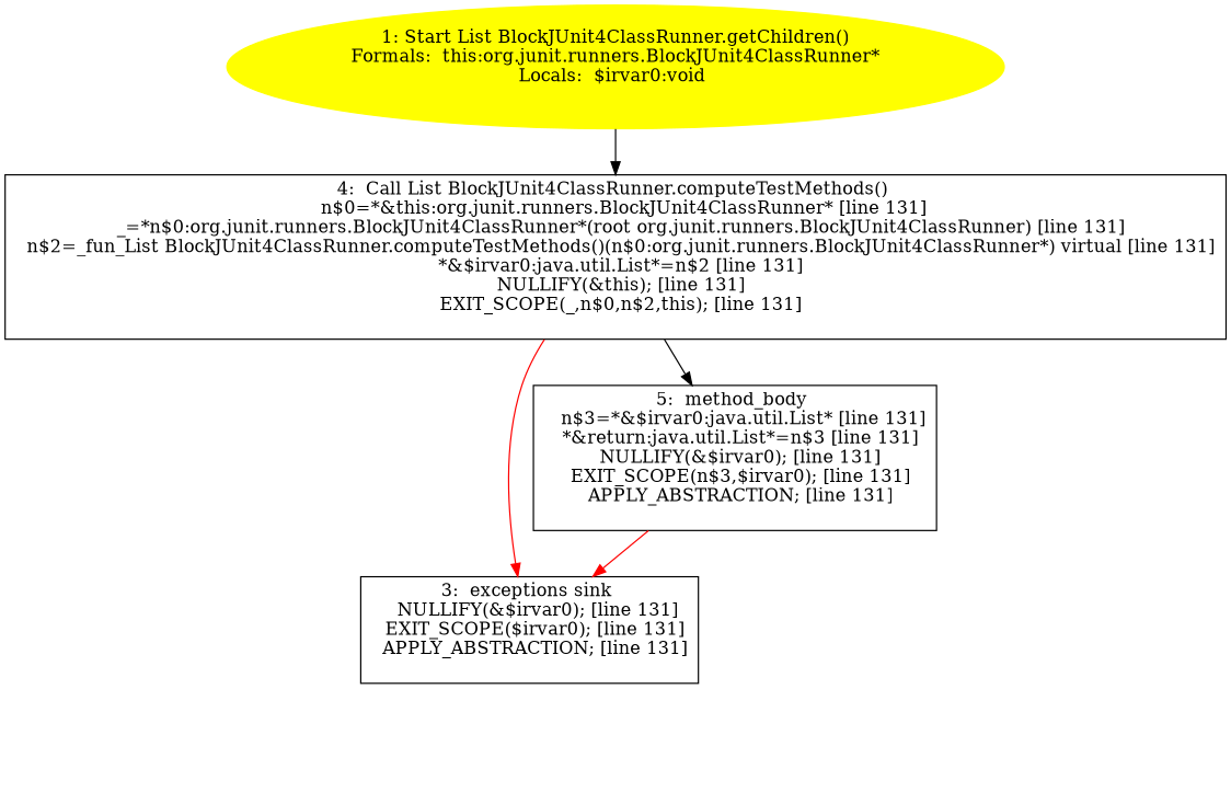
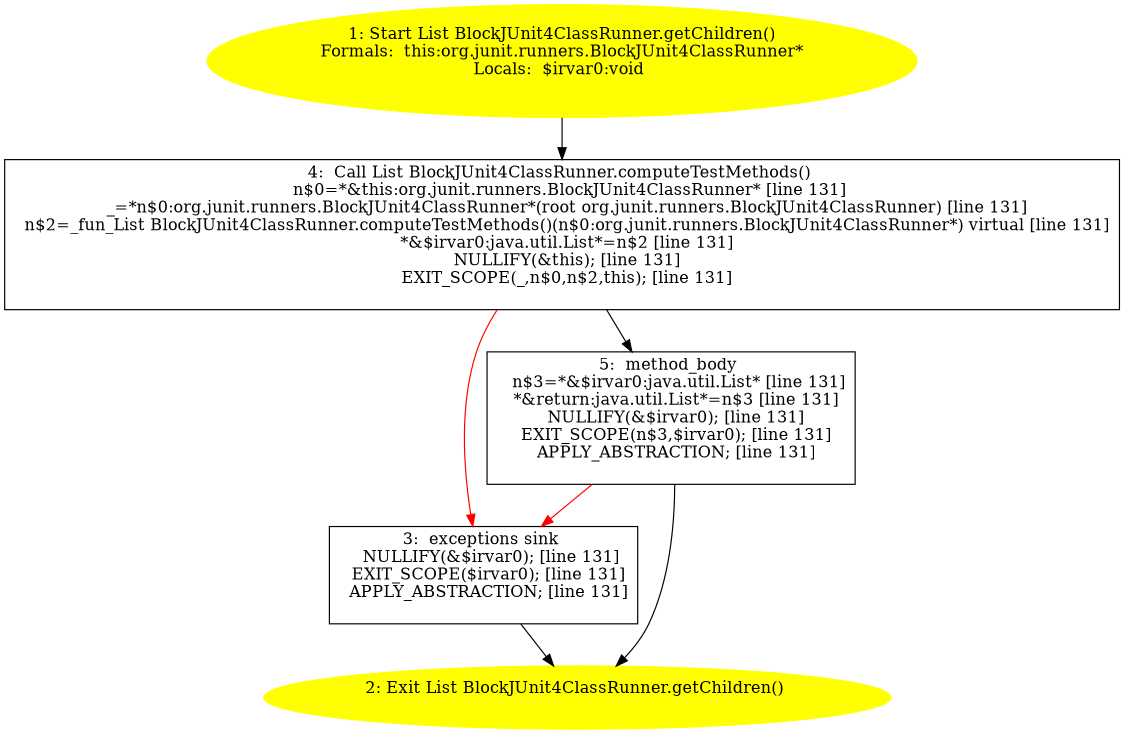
  digraph {
    node [shape=box]
    n1 [color=yellow label="1: Start List BlockJUnit4ClassRunner.getChildren()\nFormals:  this:org.junit.runners.BlockJUnit4ClassRunner*\nLocals:  $irvar0:void \n  " style=filled shape=""]
    n2 [label="4:  Call List BlockJUnit4ClassRunner.computeTestMethods() \n   n$0=*&this:org.junit.runners.BlockJUnit4ClassRunner* [line 131]\n  _=*n$0:org.junit.runners.BlockJUnit4ClassRunner*(root org.junit.runners.BlockJUnit4ClassRunner) [line 131]\n  n$2=_fun_List BlockJUnit4ClassRunner.computeTestMethods()(n$0:org.junit.runners.BlockJUnit4ClassRunner*) virtual [line 131]\n  *&$irvar0:java.util.List*=n$2 [line 131]\n  NULLIFY(&this); [line 131]\n  EXIT_SCOPE(_,n$0,n$2,this); [line 131]\n "]
    n3 [label="3:  exceptions sink \n   NULLIFY(&$irvar0); [line 131]\n  EXIT_SCOPE($irvar0); [line 131]\n  APPLY_ABSTRACTION; [line 131]\n "]
    n4 [label="5:  method_body \n   n$3=*&$irvar0:java.util.List* [line 131]\n  *&return:java.util.List*=n$3 [line 131]\n  NULLIFY(&$irvar0); [line 131]\n  EXIT_SCOPE(n$3,$irvar0); [line 131]\n  APPLY_ABSTRACTION; [line 131]\n "]
+   n5 [color=yellow label="2: Exit List BlockJUnit4ClassRunner.getChildren() \n  " style=filled shape=""]
    n1 -> n2
    n2 -> n3 [color=red]
    n2 -> n4
+   n3 -> n5
    n4 -> n3 [color=red]
+   n4 -> n5
  }
